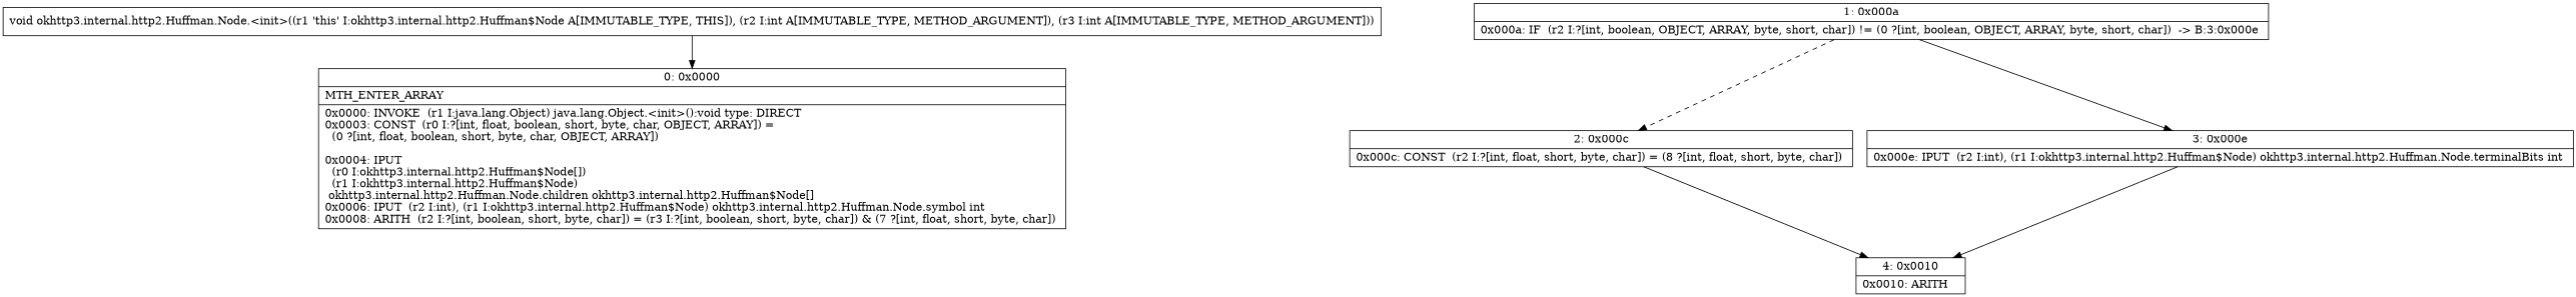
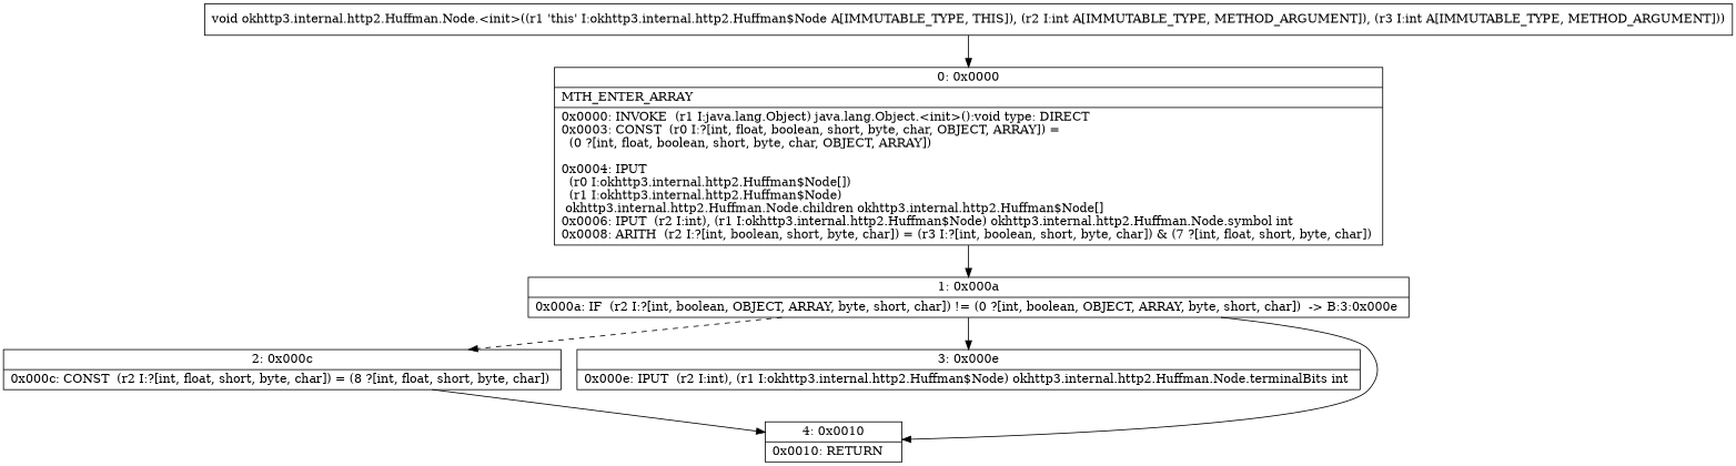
  digraph {
    node [shape=record]
    n1 [label="{0\:\ 0x0000|MTH_ENTER_ARRAY\l|0x0000: INVOKE  (r1 I:java.lang.Object) java.lang.Object.\<init\>():void type: DIRECT \l0x0003: CONST  (r0 I:?[int, float, boolean, short, byte, char, OBJECT, ARRAY]) = \l  (0 ?[int, float, boolean, short, byte, char, OBJECT, ARRAY])\l \l0x0004: IPUT  \l  (r0 I:okhttp3.internal.http2.Huffman$Node[])\l  (r1 I:okhttp3.internal.http2.Huffman$Node)\l okhttp3.internal.http2.Huffman.Node.children okhttp3.internal.http2.Huffman$Node[] \l0x0006: IPUT  (r2 I:int), (r1 I:okhttp3.internal.http2.Huffman$Node) okhttp3.internal.http2.Huffman.Node.symbol int \l0x0008: ARITH  (r2 I:?[int, boolean, short, byte, char]) = (r3 I:?[int, boolean, short, byte, char]) & (7 ?[int, float, short, byte, char]) \l}"]
    n2 [label="{1\:\ 0x000a|0x000a: IF  (r2 I:?[int, boolean, OBJECT, ARRAY, byte, short, char]) != (0 ?[int, boolean, OBJECT, ARRAY, byte, short, char])  \-\> B:3:0x000e \l}"]
    n3 [label="{2\:\ 0x000c|0x000c: CONST  (r2 I:?[int, float, short, byte, char]) = (8 ?[int, float, short, byte, char]) \l}"]
    n4 [label="{3\:\ 0x000e|0x000e: IPUT  (r2 I:int), (r1 I:okhttp3.internal.http2.Huffman$Node) okhttp3.internal.http2.Huffman.Node.terminalBits int \l}"]
-   n5 [label="{4\:\ 0x0010|0x0010: ARITH   \l}"]
+   n5 [label="{4\:\ 0x0010|0x0010: RETURN   \l}"]
    n6 [label="{void okhttp3.internal.http2.Huffman.Node.\<init\>((r1 'this' I:okhttp3.internal.http2.Huffman$Node A[IMMUTABLE_TYPE, THIS]), (r2 I:int A[IMMUTABLE_TYPE, METHOD_ARGUMENT]), (r3 I:int A[IMMUTABLE_TYPE, METHOD_ARGUMENT])) }"]
+   n1 -> n2
    n2 -> n3 [style=dashed]
    n2 -> n4
    n3 -> n5
-   n4 -> n5
+   n2 -> n5
    n6 -> n1
  }
